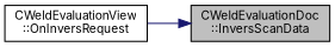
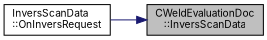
  digraph {
    rankdir=RL
    fontname=Inter
    node [color=black fontname=Inter fontsize=10 shape=record style=filled]
    n1 [fillcolor=grey75 fontcolor=black height=0.2 label="CWeldEvaluationDoc\l::InversScanData" width=0.4]
-   n2 [fillcolor=white height=0.2 label="CWeldEvaluationView\l::OnInversRequest" width=0.4]
+   n2 [fillcolor=white height=0.2 label="InversScanData\l::OnInversRequest" width=0.4]
    n1 -> n2 [color=midnightblue dir=back fontname=Inter fontsize=10 labelfontname=Helvetica labelfontsize=10 style=solid]
  }
